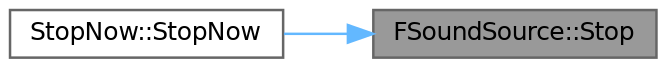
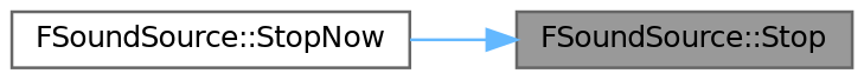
  digraph {
    rankdir=RL
    node [fontname=Helvetica fontsize=10 shape=box style=filled]
    n1 [color=gray40 fillcolor=grey60 fontcolor=black height=0.2 label="FSoundSource::Stop" width=0.4]
-   n2 [color=grey40 fillcolor=white height=0.2 label="StopNow::StopNow" width=0.4]
+   n2 [color=grey40 fillcolor=white height=0.2 label="FSoundSource::StopNow" width=0.4]
    n1 -> n2 [color=steelblue1 dir=back fontname=Helvetica fontsize=10 labelfontname=Helvetica labelfontsize=10 style=solid]
  }
